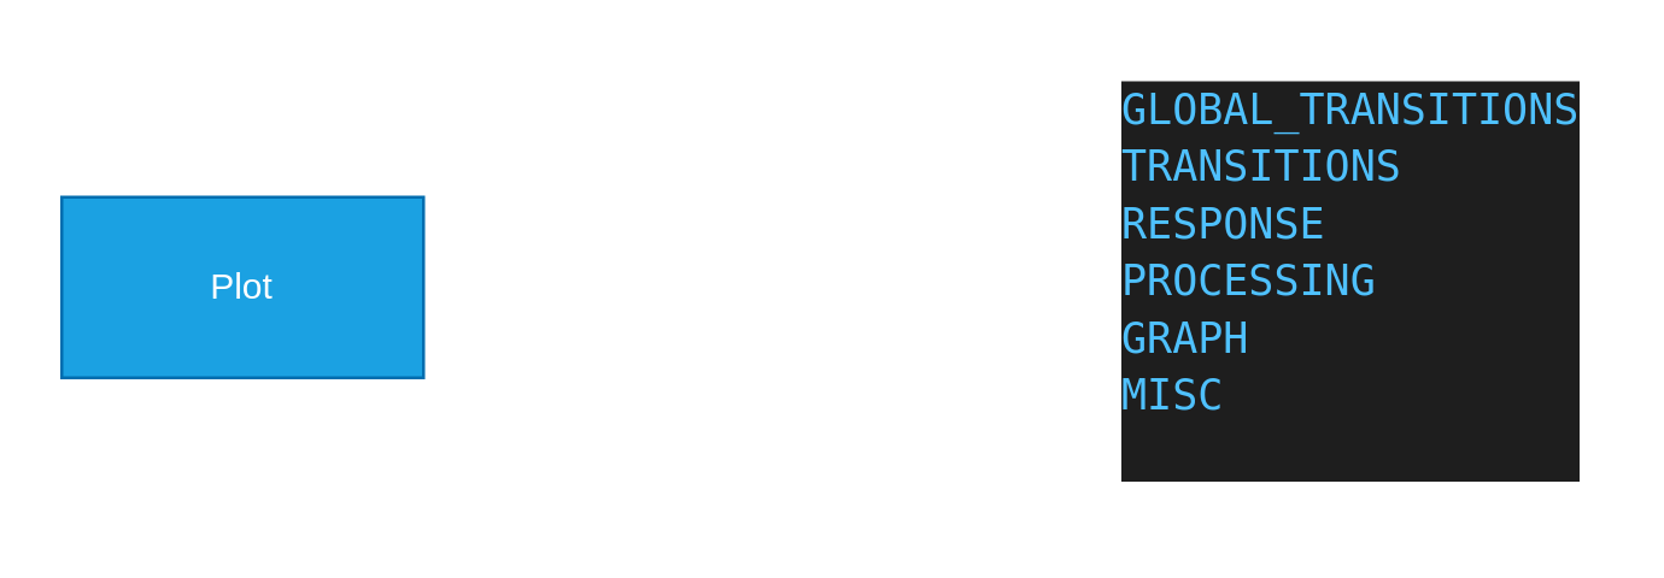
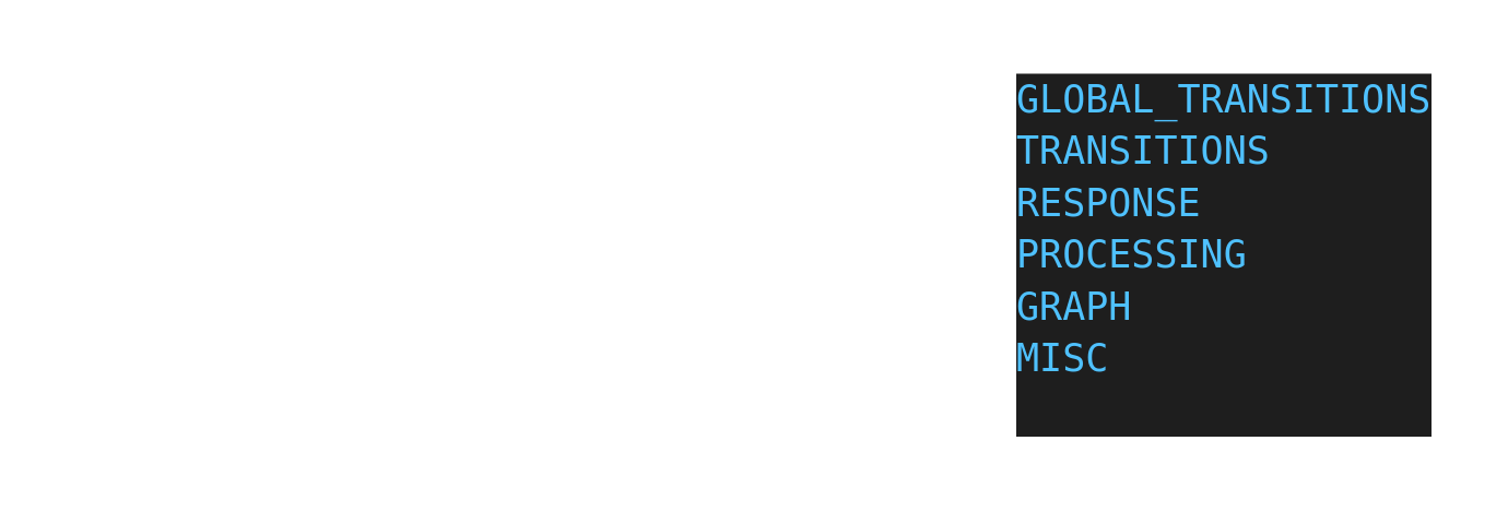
  <mxCell id="0" />
  <mxCell id="1" parent="0" />
- <mxCell id="2" value="Plot" style="rounded=0;whiteSpace=wrap;html=1;fillColor=#1ba1e2;strokeColor=#006EAF;fontColor=#ffffff;" parent="1" vertex="1"><mxGeometry x="20" y="65" width="120" height="60" as="geometry" /></mxCell>
  <mxCell id="3" value="&lt;div style=&quot;color: rgb(212 , 212 , 212) ; background-color: rgb(30 , 30 , 30) ; font-family: &amp;#34;droid sans mono&amp;#34; , monospace , monospace , &amp;#34;droid sans fallback&amp;#34; ; font-weight: normal ; font-size: 14px ; line-height: 19px&quot;&gt;&lt;div&gt;&lt;span style=&quot;color: #4fc1ff&quot;&gt;GLOBAL_TRANSITIONS&lt;/span&gt;&lt;/div&gt;&lt;div&gt;&lt;span style=&quot;color: #4fc1ff&quot;&gt;TRANSITIONS&lt;/span&gt;&lt;/div&gt;&lt;div&gt;&lt;span style=&quot;color: #4fc1ff&quot;&gt;RESPONSE&lt;/span&gt;&lt;/div&gt;&lt;div&gt;&lt;span style=&quot;color: #4fc1ff&quot;&gt;PROCESSING&lt;/span&gt;&lt;/div&gt;&lt;div&gt;&lt;span style=&quot;color: #4fc1ff&quot;&gt;GRAPH&lt;/span&gt;&lt;/div&gt;&lt;div&gt;&lt;span style=&quot;color: #4fc1ff&quot;&gt;MISC&lt;/span&gt;&lt;/div&gt;&lt;br&gt;&lt;/div&gt;" style="text;whiteSpace=wrap;html=1;" parent="1" vertex="1"><mxGeometry x="370" y="20" width="160" height="150" as="geometry" /></mxCell>
